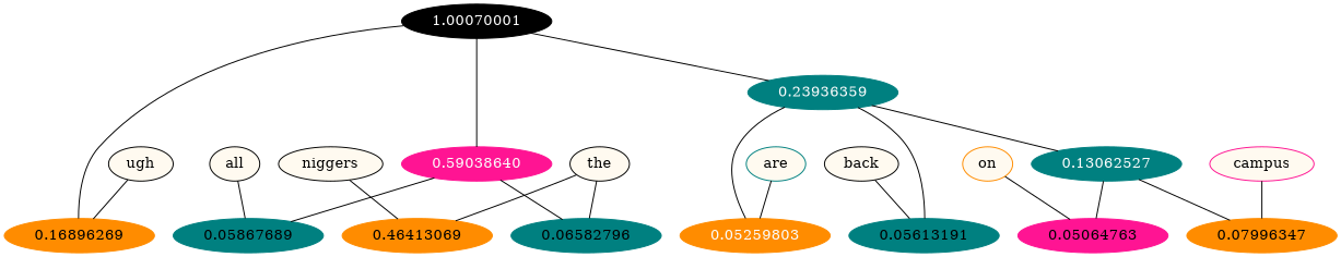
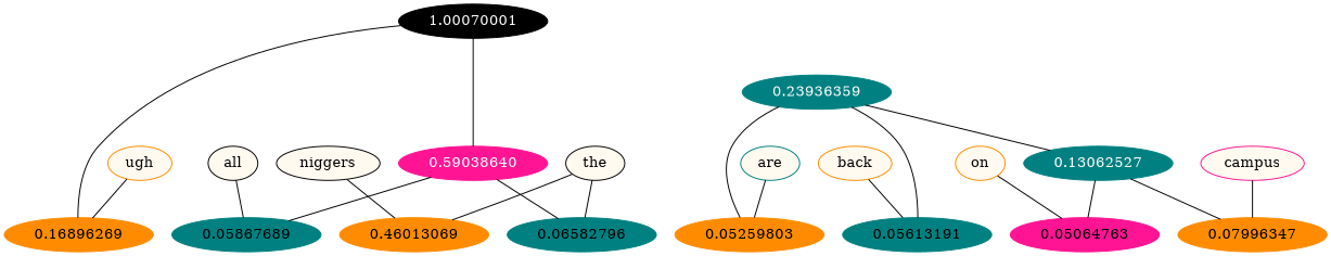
  graph {
    fontname="DejaVu Serif"
    node [color=darkorange fontname="DejaVu Serif" format=png nodesep=0.001 ordering=out overlap_scaling=0.01 ranksep=0.001 style=filled]
    edge [fontname="DejaVu Serif"]
-   n1 [color=black fillcolor=floralwhite height=0.15 label=ugh style="filled,solid" width=0.15]
+   n1 [fillcolor=floralwhite height=0.15 label=ugh style="filled,solid" width=0.15]
    n2 [color=black fillcolor=floralwhite height=0.15 label=all style="filled,solid" width=0.15]
    n3 [color=black fillcolor=floralwhite height=0.15 label=the style="filled,solid" width=0.15]
    n4 [color=black fillcolor=floralwhite height=0.15 label=niggers style="filled,solid" width=0.15]
    n5 [color=teal fillcolor=floralwhite height=0.15 label=are style="filled,solid" width=0.15]
-   n6 [color=black fillcolor=floralwhite height=0.15 label=back style="filled,solid" width=0.15]
+   n6 [fillcolor=floralwhite height=0.15 label=back style="filled,solid" width=0.15]
    n7 [fillcolor=floralwhite height=0.15 label=on style="filled,solid" width=0.15]
    n8 [color=deeppink fillcolor=floralwhite height=0.15 label=campus style="filled,solid" width=0.15]
    n9 [fontcolor=black height=0.15 label=0.16896269 width=0.15]
    n10 [color=teal fontcolor=black height=0.15 label=0.05867689 width=0.15]
    n11 [color=teal fontcolor=black height=0.15 label=0.06582796 width=0.15]
-   n12 [fontcolor=black height=0.15 label=0.46413069 width=0.15]
-   n13 [fontcolor=grey99 height=0.15 label=0.05259803 width=0.15]
+   n12 [fontcolor=black height=0.15 label=0.46013069 width=0.15]
+   n13 [fontcolor=black height=0.15 label=0.05259803 width=0.15]
    n14 [color=teal fontcolor=black height=0.15 label=0.05613191 width=0.15]
    n15 [color=deeppink fontcolor=black height=0.15 label=0.05064763 width=0.15]
    n16 [fontcolor=black height=0.15 label=0.07996347 width=0.15]
    n17 [color=black fontcolor=grey99 height=0.15 label=1.00070001 width=0.15]
    n18 [color=deeppink fontcolor=grey99 height=0.15 label=0.59038640 width=0.15]
    n19 [color=teal fontcolor=grey99 height=0.15 label=0.23936359 width=0.15]
    n20 [color=teal fontcolor=grey99 height=0.15 label=0.13062527 width=0.15]
    subgraph sub_1 {
      rank=same
      n1
      n2
      n3
      n4
      n5
      n6
      n7
      n8
    }
    subgraph sub_2 {
      rank=same
      n9
      n10
      n11
      n12
      n13
      n14
      n15
      n16
    }
    n3 -- n12
    n9 -- n1
    n10 -- n2
    n11 -- n3
    n12 -- n4
    n13 -- n5
    n14 -- n6
    n15 -- n7
    n16 -- n8
    n17 -- n9
    n17 -- n18
-   n17 -- n19
    n18 -- n10
    n18 -- n11
    n19 -- n13
    n19 -- n14
    n19 -- n20
    n20 -- n15
    n20 -- n16
  }
